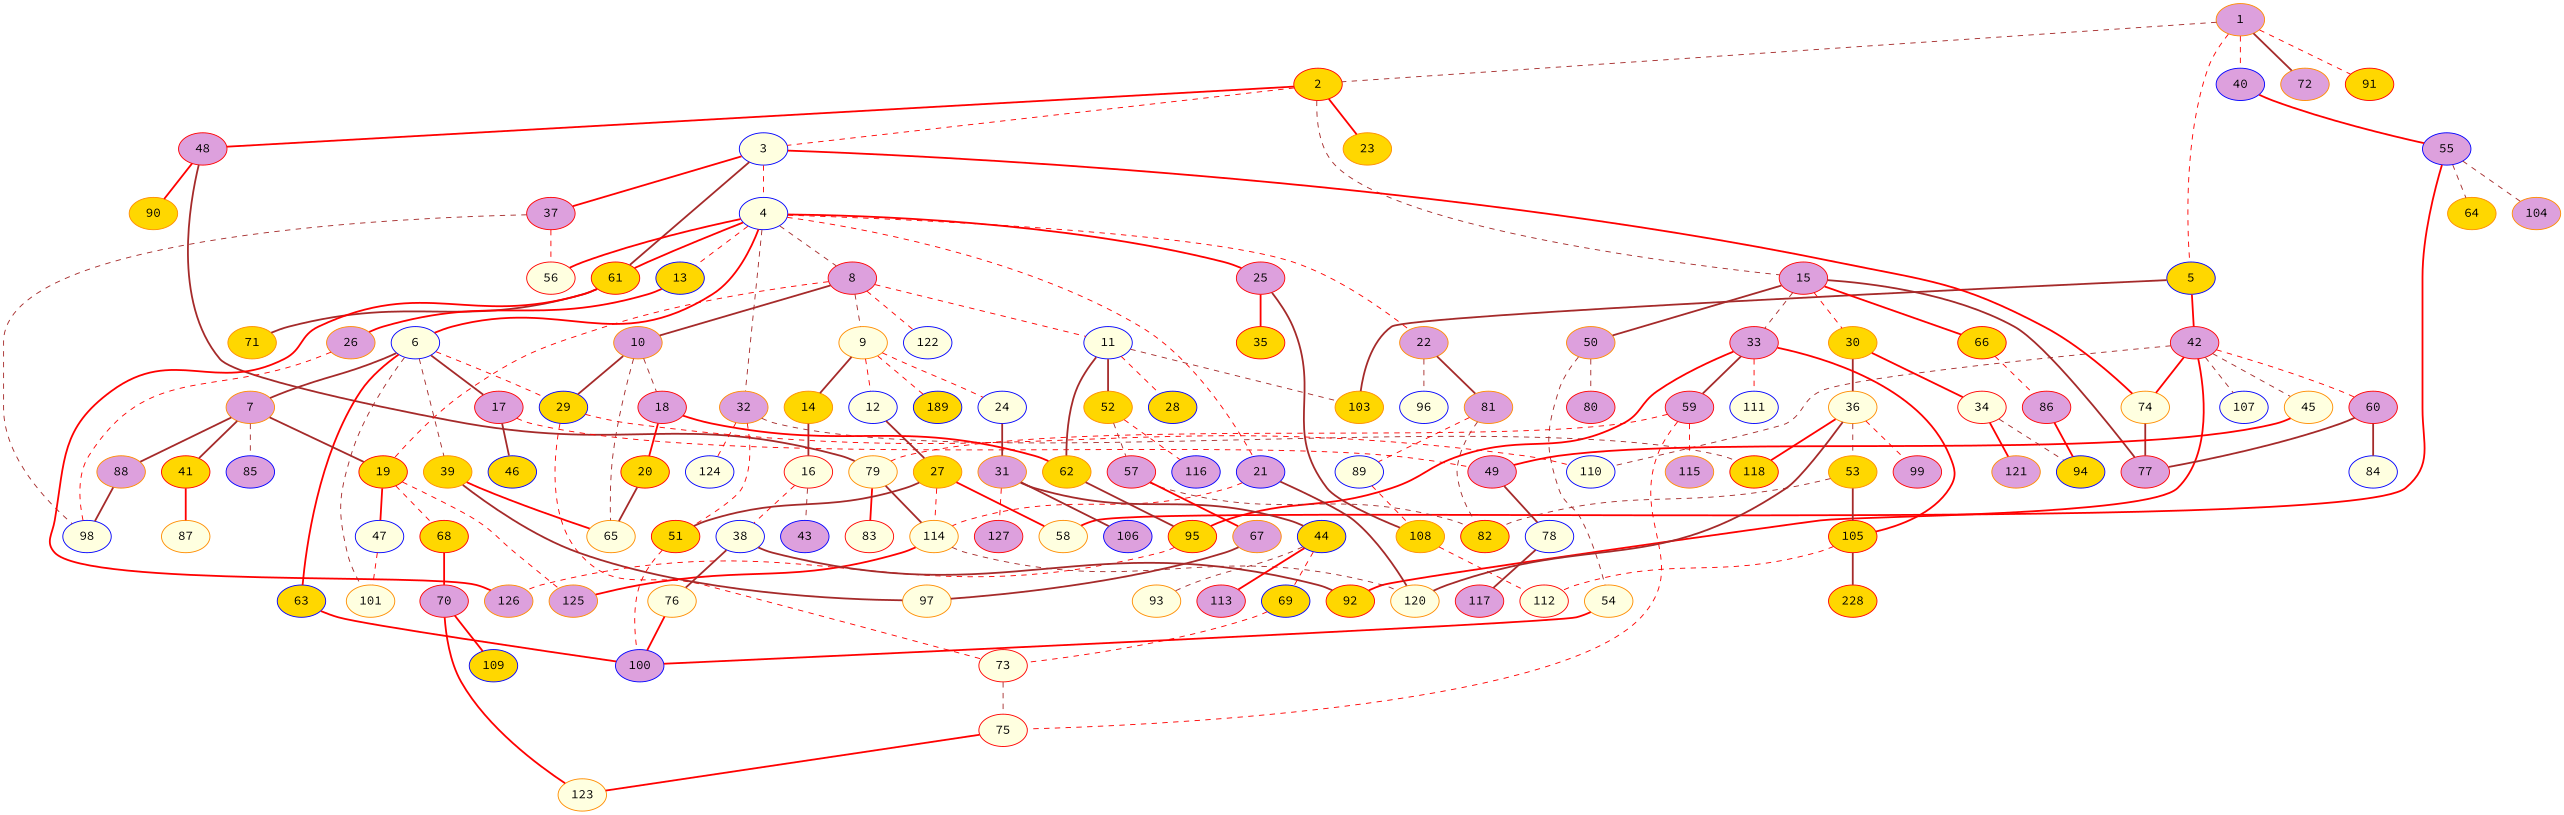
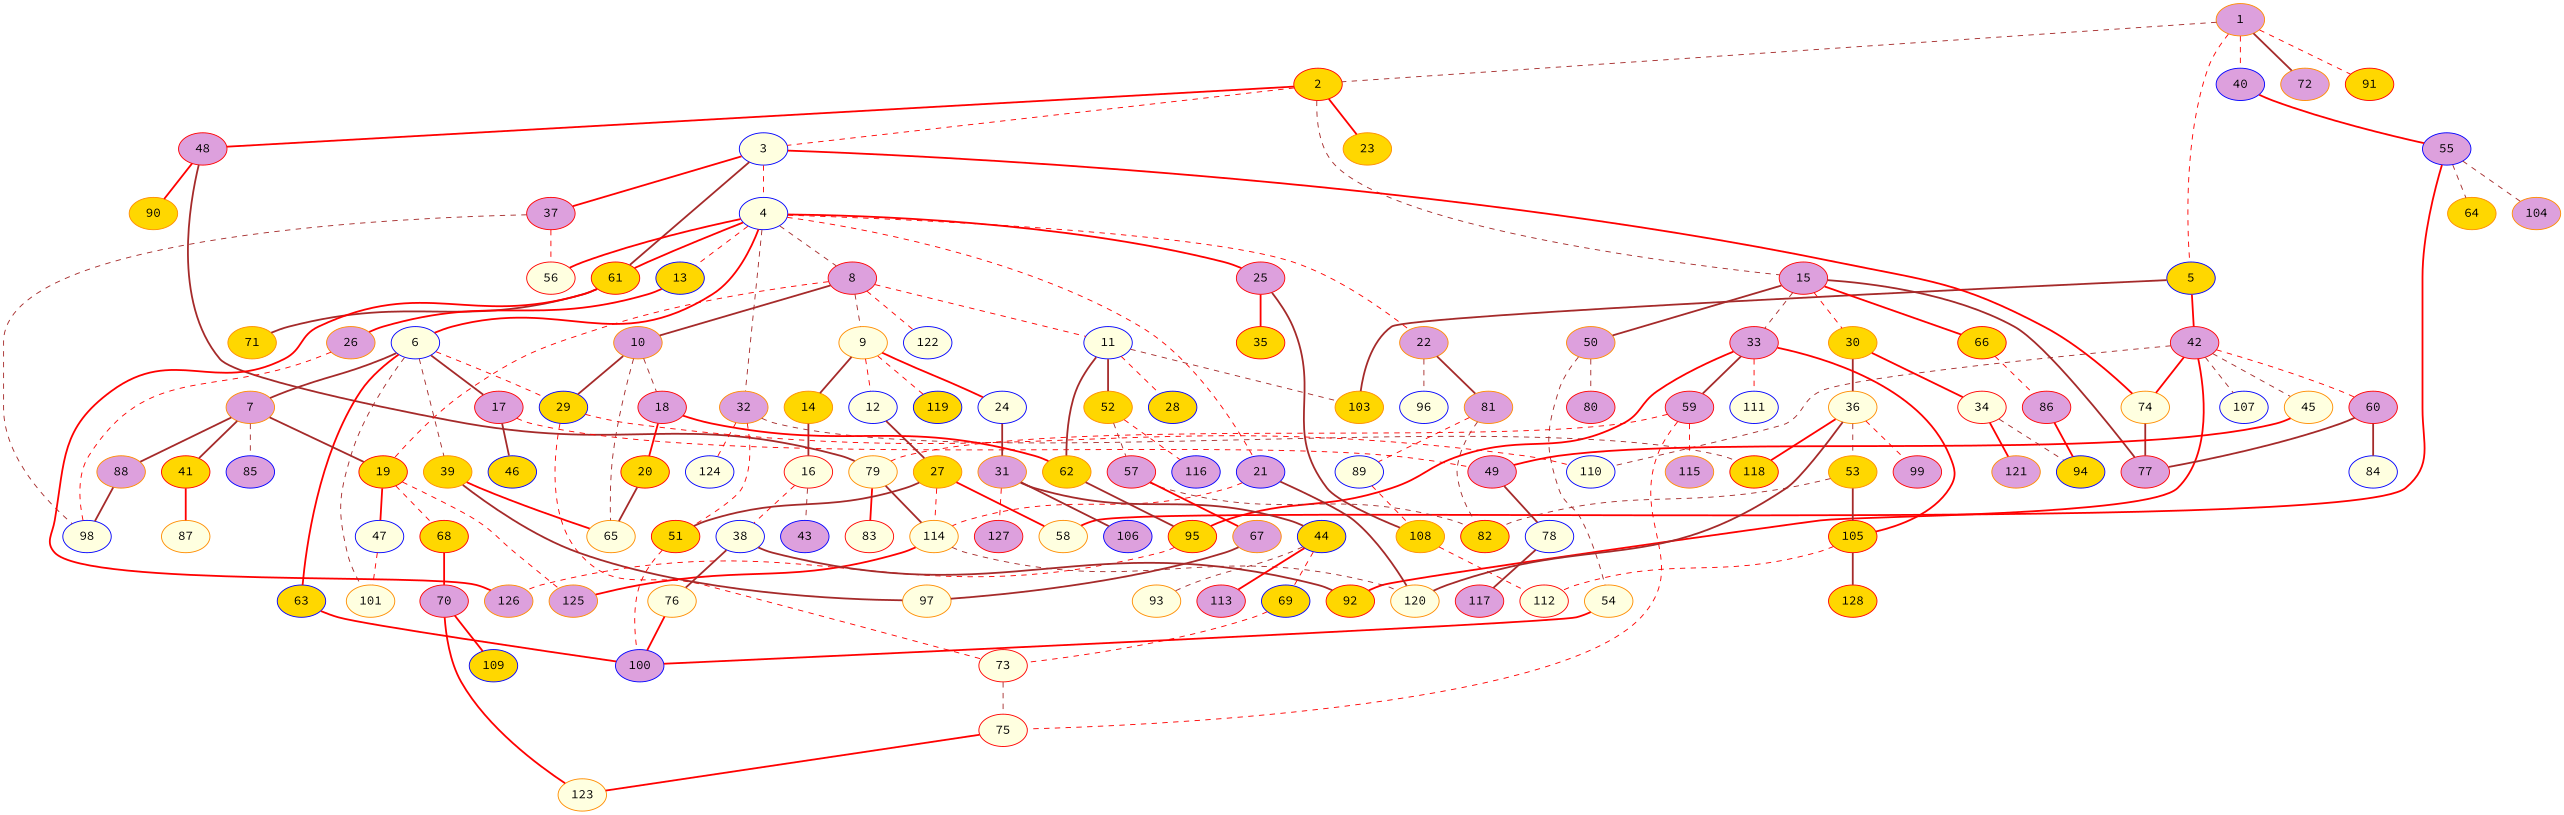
  graph {
    fontname="Source Code Pro"
    node [color=darkorange fillcolor=plum fontname="Source Code Pro" style=filled]
    edge [color=red fontname="Source Code Pro" style=bold]
    2 [color=red fillcolor=gold]
    1
    5 [color=blue fillcolor=gold]
    40 [color=blue]
    72
    91 [color=red fillcolor=gold]
    3 [color=blue fillcolor=lightyellow]
    15 [color=red]
    23 [fillcolor=gold]
    48 [color=red]
    42 [color=red]
    103 [fillcolor=gold]
    55 [color=blue]
    4 [color=blue fillcolor=lightyellow]
    37 [color=red]
    61 [color=red fillcolor=gold]
    74 [fillcolor=lightyellow]
    30 [fillcolor=gold]
    33 [color=red]
    50
    66 [color=red fillcolor=gold]
    77 [color=red]
    79 [fillcolor=lightyellow]
    90 [fillcolor=gold]
    6 [color=blue fillcolor=lightyellow]
    8 [color=red]
    13 [color=blue fillcolor=gold]
    21 [color=blue]
    22
    25 [color=red]
    32
    56 [color=red fillcolor=lightyellow]
    98 [color=blue fillcolor=lightyellow]
    71 [fillcolor=gold]
    126
    7
    17 [color=red]
    29 [color=blue fillcolor=gold]
    39 [fillcolor=gold]
    63 [color=blue fillcolor=gold]
    101 [fillcolor=lightyellow]
    19 [color=red fillcolor=gold]
    9 [fillcolor=lightyellow]
    10
    11 [color=blue fillcolor=lightyellow]
    122 [color=blue fillcolor=lightyellow]
    26
    114 [fillcolor=lightyellow]
    120 [fillcolor=lightyellow]
    81
    96 [color=blue fillcolor=lightyellow]
    35 [color=red fillcolor=gold]
    108 [fillcolor=gold]
    51 [color=red fillcolor=gold]
    118 [color=red fillcolor=gold]
    124 [color=blue fillcolor=lightyellow]
    110 [color=blue fillcolor=lightyellow]
    92 [color=red fillcolor=gold]
    45 [fillcolor=lightyellow]
    60 [color=red]
    107 [color=blue fillcolor=lightyellow]
    41 [color=red fillcolor=gold]
    85 [color=blue]
    88
    46 [color=blue fillcolor=gold]
    49 [color=red]
    73 [color=red fillcolor=lightyellow]
    65 [fillcolor=lightyellow]
    97 [fillcolor=lightyellow]
    100 [color=blue]
    47 [color=blue fillcolor=lightyellow]
    68 [color=red fillcolor=gold]
    125
    87 [fillcolor=lightyellow]
    12 [color=blue fillcolor=lightyellow]
    14 [fillcolor=gold]
    24 [color=blue fillcolor=lightyellow]
-   119 [color=blue fillcolor=gold label=189]
+   119 [color=blue fillcolor=gold]
    18 [color=red]
    28 [color=blue fillcolor=gold]
    52 [fillcolor=gold]
    62 [fillcolor=gold]
    27 [fillcolor=gold]
    16 [color=red fillcolor=lightyellow]
    31
    20 [color=red fillcolor=gold]
    57 [color=red]
    116 [color=blue]
    95 [color=red fillcolor=gold]
    58 [fillcolor=lightyellow]
    38 [color=blue fillcolor=lightyellow]
    43 [color=blue]
    34 [color=red fillcolor=lightyellow]
    36 [fillcolor=lightyellow]
    59 [color=red]
    105 [color=red fillcolor=gold]
    111 [color=blue fillcolor=lightyellow]
    54 [fillcolor=lightyellow]
    80 [color=red]
    86 [color=red]
    76 [fillcolor=lightyellow]
    78 [color=blue fillcolor=lightyellow]
    70 [color=red]
    82 [color=red fillcolor=gold]
    89 [color=blue fillcolor=lightyellow]
    44 [color=blue fillcolor=gold]
    106 [color=blue]
    127 [color=red]
    112 [color=red fillcolor=lightyellow]
    75 [color=red fillcolor=lightyellow]
    94 [color=blue fillcolor=gold]
    121
    53 [fillcolor=gold]
    99 [color=red]
    69 [color=blue fillcolor=gold]
    93 [fillcolor=lightyellow]
    113 [color=red]
    115
-   128 [color=red fillcolor=gold label=228]
+   128 [color=red fillcolor=gold]
    64 [fillcolor=gold]
    104
    84 [color=blue fillcolor=lightyellow]
    83 [color=red fillcolor=lightyellow]
    117 [color=red]
    67
    123 [fillcolor=lightyellow]
    109 [color=blue fillcolor=gold]
    2 -- 3 [style=dashed]
    2 -- 15 [color=brown style=dashed]
    2 -- 23
    2 -- 48
    1 -- 2 [color=brown style=dashed]
    1 -- 5 [style=dashed]
    1 -- 40 [style=dashed]
    1 -- 72 [color=brown]
    1 -- 91 [style=dashed]
    5 -- 42
    5 -- 103 [color=brown]
    40 -- 55
    3 -- 4 [style=dashed]
    3 -- 37
    3 -- 61 [color=brown]
    3 -- 74
    15 -- 30 [style=dashed]
    15 -- 33 [color=brown style=dashed]
    15 -- 50 [color=brown]
    15 -- 66
    15 -- 77 [color=brown]
    48 -- 79 [color=brown]
    48 -- 90
    42 -- 74
    42 -- 110 [color=brown style=dashed]
    42 -- 92
    42 -- 45 [color=brown style=dashed]
    42 -- 60 [style=dashed]
    42 -- 107 [color=brown style=dashed]
    55 -- 58
    55 -- 64 [color=brown style=dashed]
    55 -- 104 [color=brown style=dashed]
    4 -- 61
    4 -- 6
    4 -- 8 [color=brown style=dashed]
    4 -- 13 [style=dashed]
    4 -- 21 [style=dashed]
    4 -- 22 [style=dashed]
    4 -- 25
    4 -- 32 [color=brown style=dashed]
    4 -- 56
    37 -- 56 [style=dashed]
    37 -- 98 [color=brown style=dashed]
    61 -- 71 [color=brown]
    61 -- 126
    74 -- 77 [color=brown]
    30 -- 34
    30 -- 36 [color=brown]
    33 -- 95
    33 -- 59 [color=brown]
    33 -- 105
    33 -- 111 [style=dashed]
    50 -- 54 [color=brown style=dashed]
    50 -- 80 [color=brown style=dashed]
    66 -- 86 [style=dashed]
    79 -- 114 [color=brown]
    79 -- 83
    6 -- 7 [color=brown]
    6 -- 17 [color=brown]
    6 -- 29 [style=dashed]
    6 -- 39 [color=brown style=dashed]
    6 -- 63
    6 -- 101 [color=brown style=dashed]
    8 -- 19 [style=dashed]
    8 -- 9 [color=brown style=dashed]
    8 -- 10 [color=brown]
    8 -- 11 [style=dashed]
    8 -- 122 [style=dashed]
    13 -- 26
    21 -- 114 [style=dashed]
    21 -- 120 [color=brown]
    22 -- 81 [color=brown]
    22 -- 96 [color=brown style=dashed]
    25 -- 35
    25 -- 108 [color=brown]
    32 -- 51 [style=dashed]
    32 -- 118 [color=brown style=dashed]
    32 -- 124 [style=dashed]
    7 -- 19 [color=brown]
    7 -- 41 [color=brown]
    7 -- 85 [color=brown style=dashed]
    7 -- 88 [color=brown]
    17 -- 46 [color=brown]
    17 -- 49 [style=dashed]
    29 -- 110 [style=dashed]
    29 -- 73 [style=dashed]
    39 -- 65
    39 -- 97 [color=brown]
    63 -- 100
    19 -- 47
    19 -- 68 [style=dashed]
    19 -- 125 [style=dashed]
    9 -- 12 [style=dashed]
    9 -- 14 [color=brown]
-   9 -- 24 [style=dashed]
+   9 -- 24
    9 -- 119 [style=dashed]
    10 -- 29 [color=brown]
    10 -- 65 [color=brown style=dashed]
    10 -- 18 [color=brown style=dashed]
    11 -- 103 [color=brown style=dashed]
    11 -- 28 [style=dashed]
    11 -- 52 [color=brown]
    11 -- 62 [color=brown]
    26 -- 98 [style=dashed]
    114 -- 120 [color=brown style=dashed]
    114 -- 125
    81 -- 82 [color=brown style=dashed]
    81 -- 89 [style=dashed]
    108 -- 112 [style=dashed]
    51 -- 100 [style=dashed]
    45 -- 49
    60 -- 77 [color=brown]
    60 -- 84 [color=brown]
    41 -- 87
    88 -- 98 [color=brown]
    49 -- 78 [color=brown]
    73 -- 75 [color=brown style=dashed]
    47 -- 101 [style=dashed]
    68 -- 70
    12 -- 27 [color=brown]
    14 -- 16 [color=brown]
    24 -- 31 [color=brown]
    18 -- 62
    18 -- 20
    52 -- 57 [color=brown style=dashed]
    52 -- 116 [style=dashed]
    62 -- 95 [color=brown]
    27 -- 114 [style=dashed]
    27 -- 51 [color=brown]
    27 -- 58
    16 -- 38 [style=dashed]
    16 -- 43 [color=brown style=dashed]
    31 -- 44 [color=brown]
    31 -- 106 [color=brown]
    31 -- 127 [style=dashed]
    20 -- 65 [color=brown]
    57 -- 82 [color=brown style=dashed]
    57 -- 67
    95 -- 126 [style=dashed]
    38 -- 92 [color=brown]
    38 -- 76 [color=brown]
    34 -- 94 [color=brown style=dashed]
    34 -- 121
    36 -- 120 [color=brown]
    36 -- 118
    36 -- 53 [color=brown style=dashed]
    36 -- 99 [style=dashed]
    59 -- 79 [style=dashed]
    59 -- 75 [style=dashed]
    59 -- 115 [style=dashed]
    105 -- 112 [style=dashed]
    105 -- 128 [color=brown]
    54 -- 100
    86 -- 94
    76 -- 100
    78 -- 117 [color=brown]
    70 -- 123
    70 -- 109
    89 -- 108 [style=dashed]
    44 -- 69 [style=dashed]
    44 -- 93 [color=brown style=dashed]
    44 -- 113
    75 -- 123
    53 -- 105 [color=brown]
    53 -- 82 [color=brown style=dashed]
    69 -- 73 [style=dashed]
    67 -- 97 [color=brown]
  }
